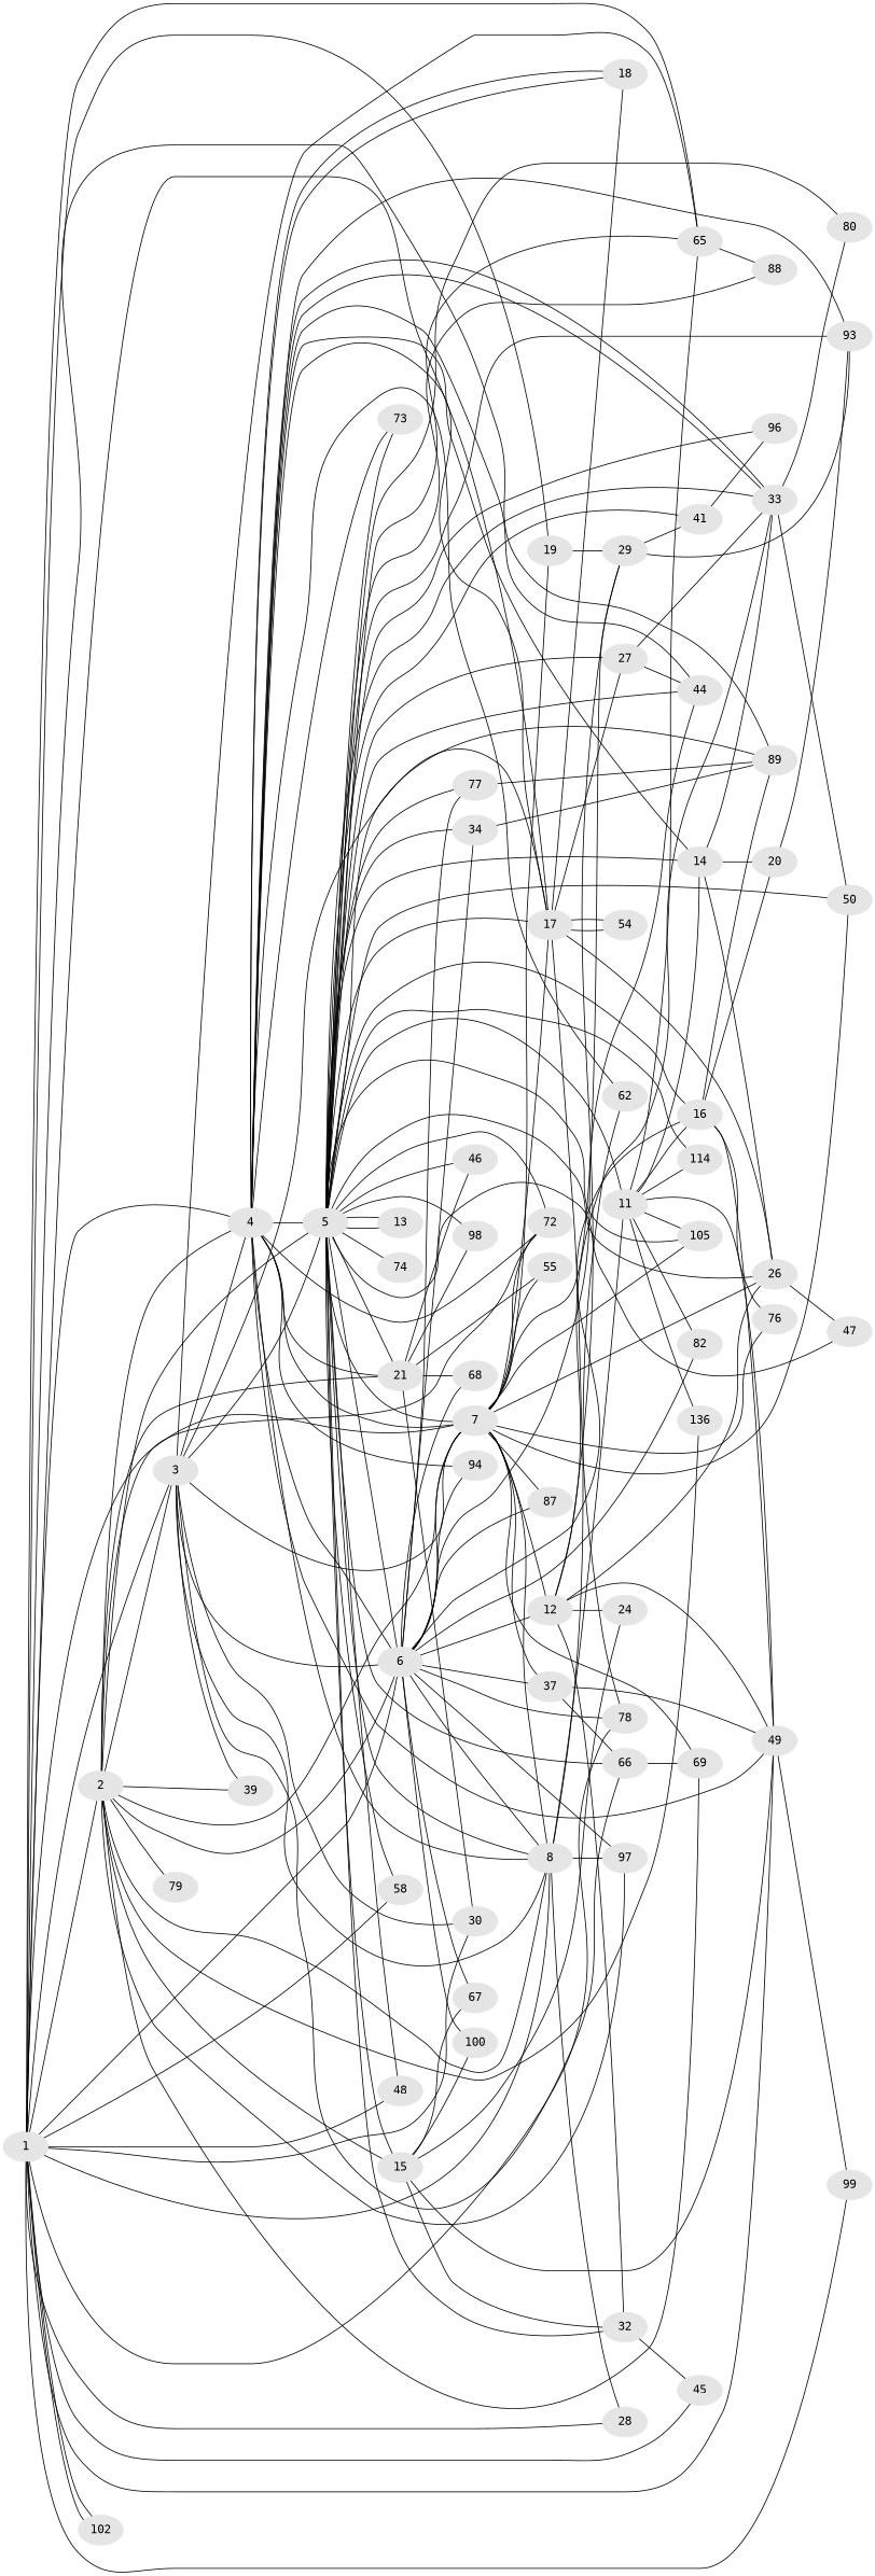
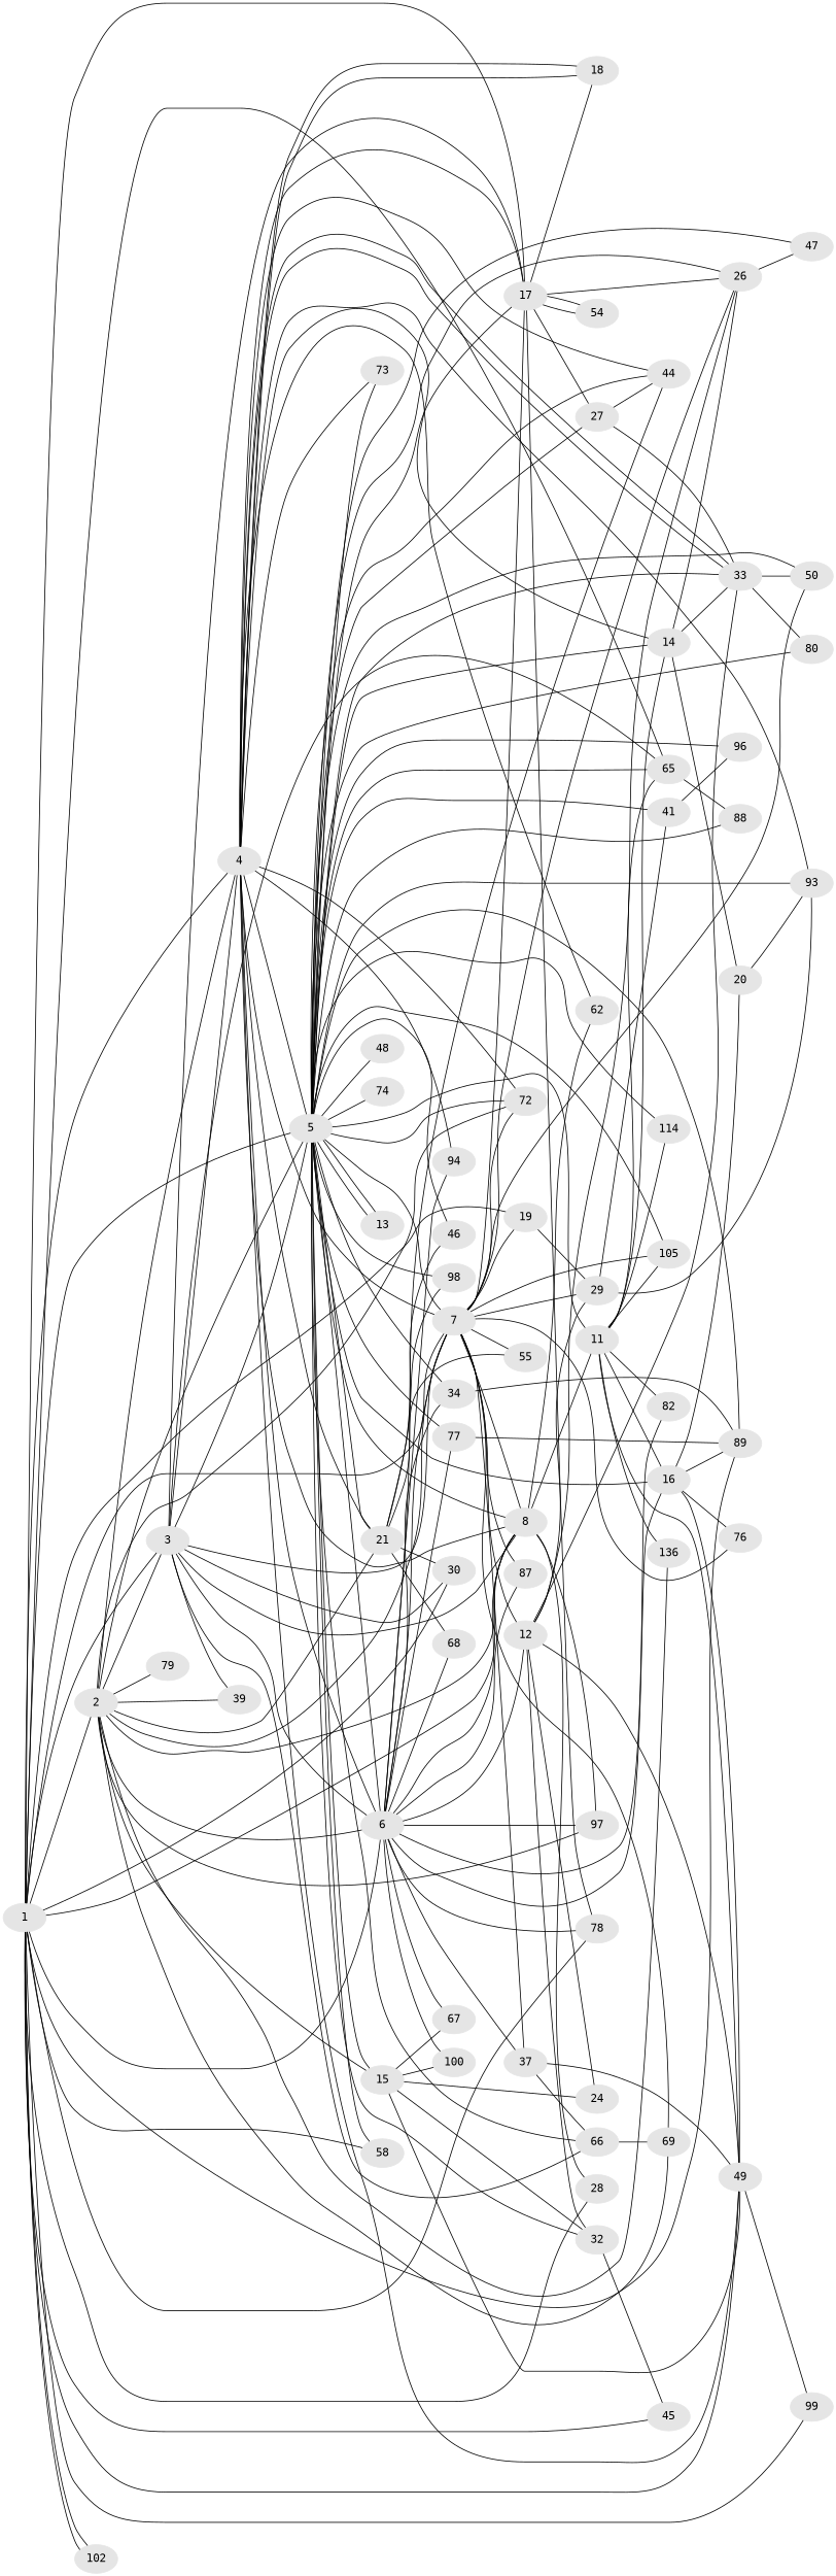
  graph {
    fontname="DejaVu Sans Mono"
    rankdir=LR
    node [color=gray90 fontname="DejaVu Sans Mono" style=filled]
    edge [fontname="DejaVu Sans Mono"]
    1
    2
    3
    4 [super="+99"]
    5 [super="+22+52+120+9"]
    6
    7 [super="+42"]
    8
    17 [super="+43+61+84+111+38+25"]
    19
    28
    30 [super="+118"]
    45
    49 [super="+53+57"]
    58
    65 [super="+83"]
    78 [super="+85"]
    89 [super="+117+127+101"]
    n19 [label=99]
    102
    15
    21 [super="+75"]
    39
    69 [super="+116"]
    72 [super="+91"]
    79
    97 [super="+133"]
    136
    66 [super="+109"]
    14 [super="+124"]
    18
    33 [super="+103+86+35"]
    44 [super="+59+106"]
    62
    73
    93 [super="+110"]
    94
    11
    13
    16
    26 [super="+81"]
    27
    32 [super="+64"]
    34
    41
    46
    47
    48 [super="+121"]
    50 [super="+70"]
    74
    77
    80
    88
    96
    98
    105 [super="+113"]
    114 [super="+137"]
    12
    37
    67
    68
    82
    87
    100
    29 [super="+115"]
    55
    76
    54
    24
    20
    1 -- 2
    1 -- 3
    1 -- 4
-   1 -- 48 [weight=4]
+   1 -- 5 [weight=4]
    1 -- 6
    1 -- 7
    1 -- 8
    1 -- 17
    1 -- 19
    1 -- 28
    1 -- 30
    1 -- 45
    1 -- 49
    1 -- 58
    1 -- 65
    1 -- 78
    1 -- 89
    1 -- n19
    1 -- 102
    1 -- 102
    2 -- 3
    2 -- 4
    2 -- 5 [weight=5]
    2 -- 6
    2 -- 7
    2 -- 8
    2 -- 15
    2 -- 21
    2 -- 39
    2 -- 69
    2 -- 72
    2 -- 79
    2 -- 97
    2 -- 136
    3 -- 4
    3 -- 5 [weight=6]
    3 -- 6
    3 -- 7
    3 -- 8
    3 -- 17
    3 -- 30
    3 -- 65
    3 -- 39
    3 -- 66
    4 -- 5 [weight=6]
    4 -- 6
    4 -- 7
    4 -- 8
    4 -- 17 [weight=4]
    4 -- 49
    4 -- 21
    4 -- 72
    4 -- 14
    4 -- 18
    4 -- 18
    4 -- 33
    4 -- 33
    4 -- 44
    4 -- 62
    4 -- 73
    4 -- 93
    4 -- 94
    5 -- 6 [weight=3]
    5 -- 7 [weight=3]
    5 -- 8 [weight=4]
    5 -- 17 [weight=3]
    5 -- 58
    5 -- 65
    5 -- 89
    5 -- 15 [weight=2]
    5 -- 21
    5 -- 72
    5 -- 66
    5 -- 14
    5 -- 33
    5 -- 44 [weight=2]
    5 -- 73
    5 -- 93 [weight=2]
    5 -- 11
    5 -- 13
    5 -- 13
    5 -- 16
    5 -- 26 [weight=2]
    5 -- 27
    5 -- 32
    5 -- 34
    5 -- 41
    5 -- 46
    5 -- 47
    5 -- 48 [weight=4]
    5 -- 50
    5 -- 74
    5 -- 77
    5 -- 80
    5 -- 88
    5 -- 96
    5 -- 98
    5 -- 105
    5 -- 114
    6 -- 7
    6 -- 8
    6 -- 78
    6 -- 97
    6 -- 44
    6 -- 94
    6 -- 16
    6 -- 34
    6 -- 77
    6 -- 12
    6 -- 37
    6 -- 67
    6 -- 68
    6 -- 82
    6 -- 87
    6 -- 100
    7 -- 8
    7 -- 17
    7 -- 19
    7 -- 69
    7 -- 72
    7 -- 26
    7 -- 50
    7 -- 105
    7 -- 12
    7 -- 37
    7 -- 87
    7 -- 29
    7 -- 55
    7 -- 76
    8 -- 28
    8 -- 97
    8 -- 62
    8 -- 11
    17 -- 78
    17 -- 18
    17 -- 26
    17 -- 27
    17 -- 54
    17 -- 54
    19 -- 29
    49 -- n19
    65 -- 88
    15 -- 49
    15 -- 32
    15 -- 67
    15 -- 100
    15 -- 24
    21 -- 30
    21 -- 46
    21 -- 98
    21 -- 68
    21 -- 55
    66 -- 69
    14 -- 33
    14 -- 26
    14 -- 20
    33 -- 50
    33 -- 80
    11 -- 49
    11 -- 65
    11 -- 136
    11 -- 14
    11 -- 16
    11 -- 105
    11 -- 114
    11 -- 82
    16 -- 49
    16 -- 89
    16 -- 76
    16 -- 20
    26 -- 47
    27 -- 33
    27 -- 44
    32 -- 45
    34 -- 89
    41 -- 96
    77 -- 89
    12 -- 49
    12 -- 33
    12 -- 26
    12 -- 32
    12 -- 29
    12 -- 24
    37 -- 49
    37 -- 66
    29 -- 93
    29 -- 41
    20 -- 93
  }
